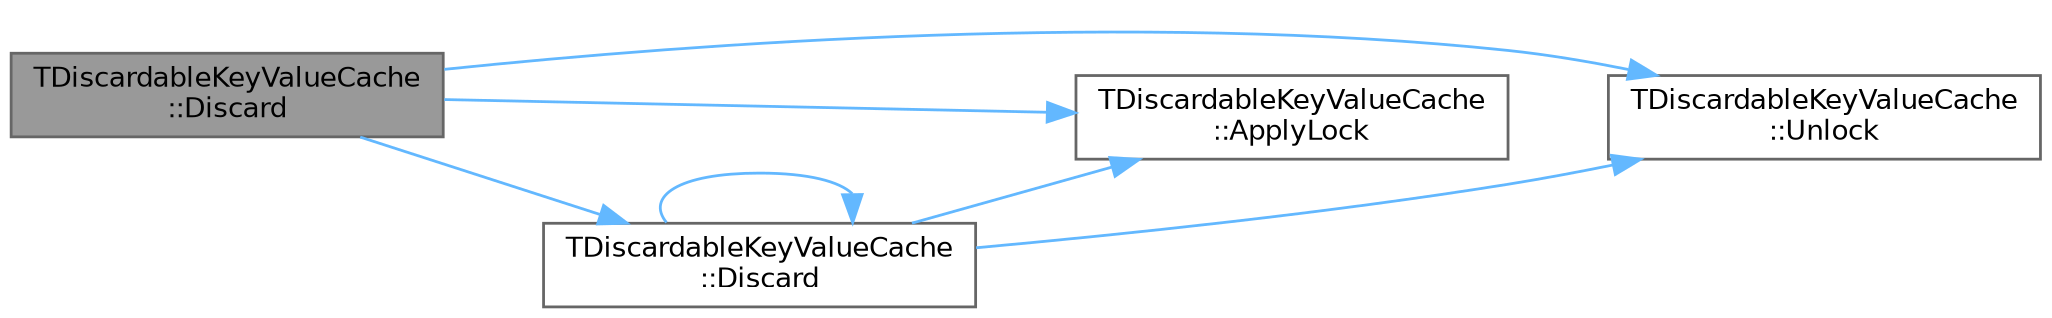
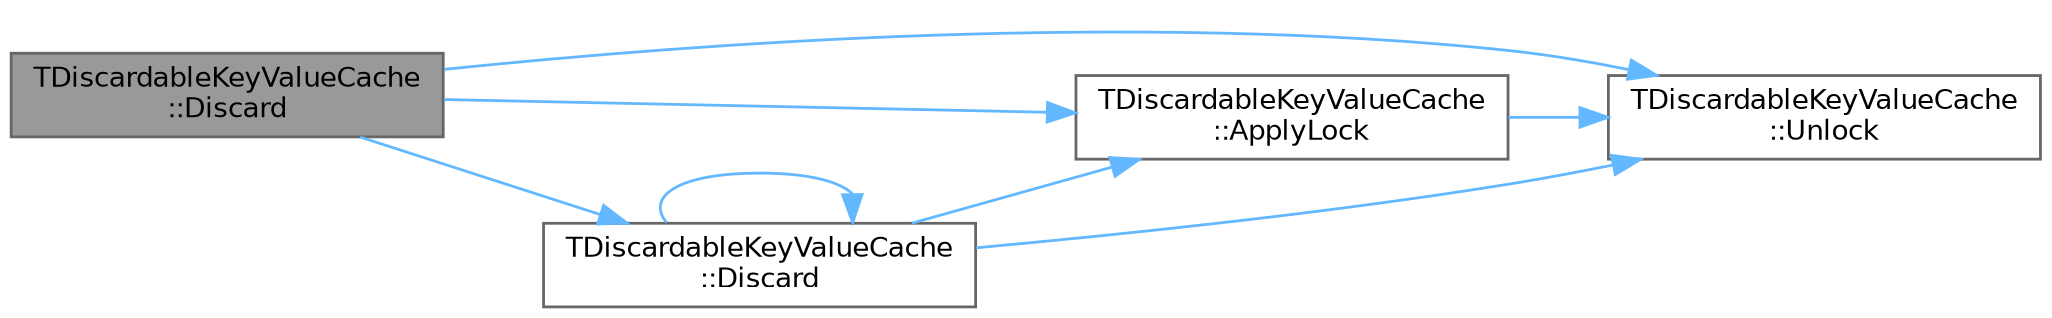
  digraph {
    rankdir=LR
    node [color=grey40 fillcolor=white fontname=Helvetica fontsize=10 shape=box style=filled]
    edge [color=steelblue1 fontname=Helvetica fontsize=10 labelfontname=Helvetica labelfontsize=10 style=solid]
    n1 [color=gray40 fillcolor=grey60 fontcolor=black height=0.2 label="TDiscardableKeyValueCache\l::Discard" width=0.4]
    n2 [height=0.2 label="TDiscardableKeyValueCache\l::ApplyLock" width=0.4]
    n3 [height=0.2 label="TDiscardableKeyValueCache\l::Unlock" width=0.4]
    n4 [height=0.2 label="TDiscardableKeyValueCache\l::Discard" width=0.4]
    n1 -> n2
    n1 -> n3
    n1 -> n4
+   n2 -> n3
    n4 -> n2
    n4 -> n3
    n4 -> n4
  }
